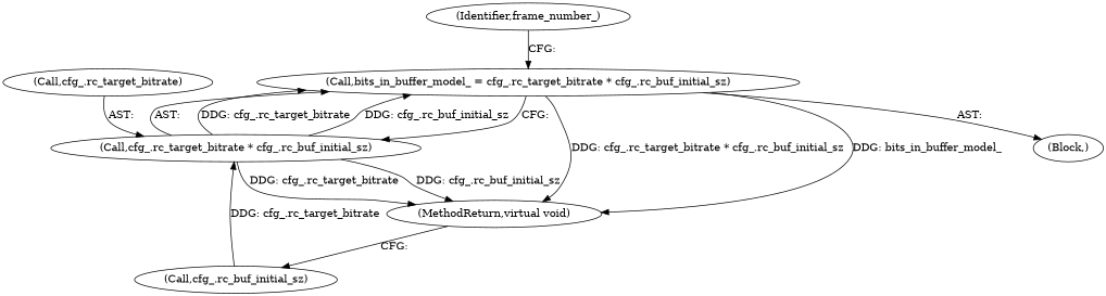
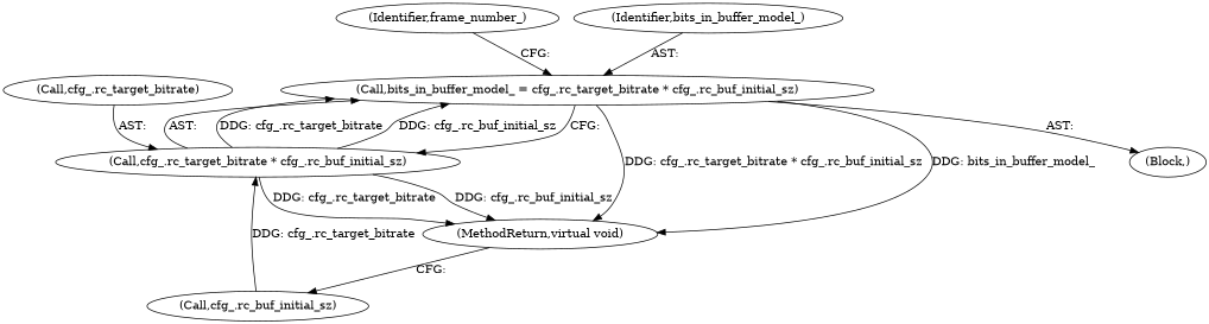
  digraph {
    n1 [label="(Call,bits_in_buffer_model_ = cfg_.rc_target_bitrate * cfg_.rc_buf_initial_sz)"]
    n2 [label="(Call,cfg_.rc_target_bitrate * cfg_.rc_buf_initial_sz)"]
    n3 [label="(MethodReturn,virtual void)"]
    n4 [label="(Block,)"]
    n5 [label="(Call,cfg_.rc_buf_initial_sz)"]
    n6 [label="(Identifier,frame_number_)"]
+   n7 [label="(Identifier,bits_in_buffer_model_)"]
    n8 [label="(Call,cfg_.rc_target_bitrate)"]
    n1 -> n2 [label="CFG: "]
    n1 -> n3 [label="DDG: cfg_.rc_target_bitrate * cfg_.rc_buf_initial_sz"]
    n1 -> n3 [label="DDG: bits_in_buffer_model_"]
    n1 -> n4 [label="AST: "]
    n2 -> n1 [label="AST: "]
    n2 -> n1 [label="DDG: cfg_.rc_target_bitrate"]
    n2 -> n1 [label="DDG: cfg_.rc_buf_initial_sz"]
    n2 -> n3 [label="DDG: cfg_.rc_target_bitrate"]
    n2 -> n3 [label="DDG: cfg_.rc_buf_initial_sz"]
    n3 -> n5 [label="CFG: "]
    n5 -> n2 [label="DDG: cfg_.rc_target_bitrate"]
    n6 -> n1 [label="CFG: "]
+   n7 -> n1 [label="AST: "]
    n8 -> n2 [label="AST: "]
  }
